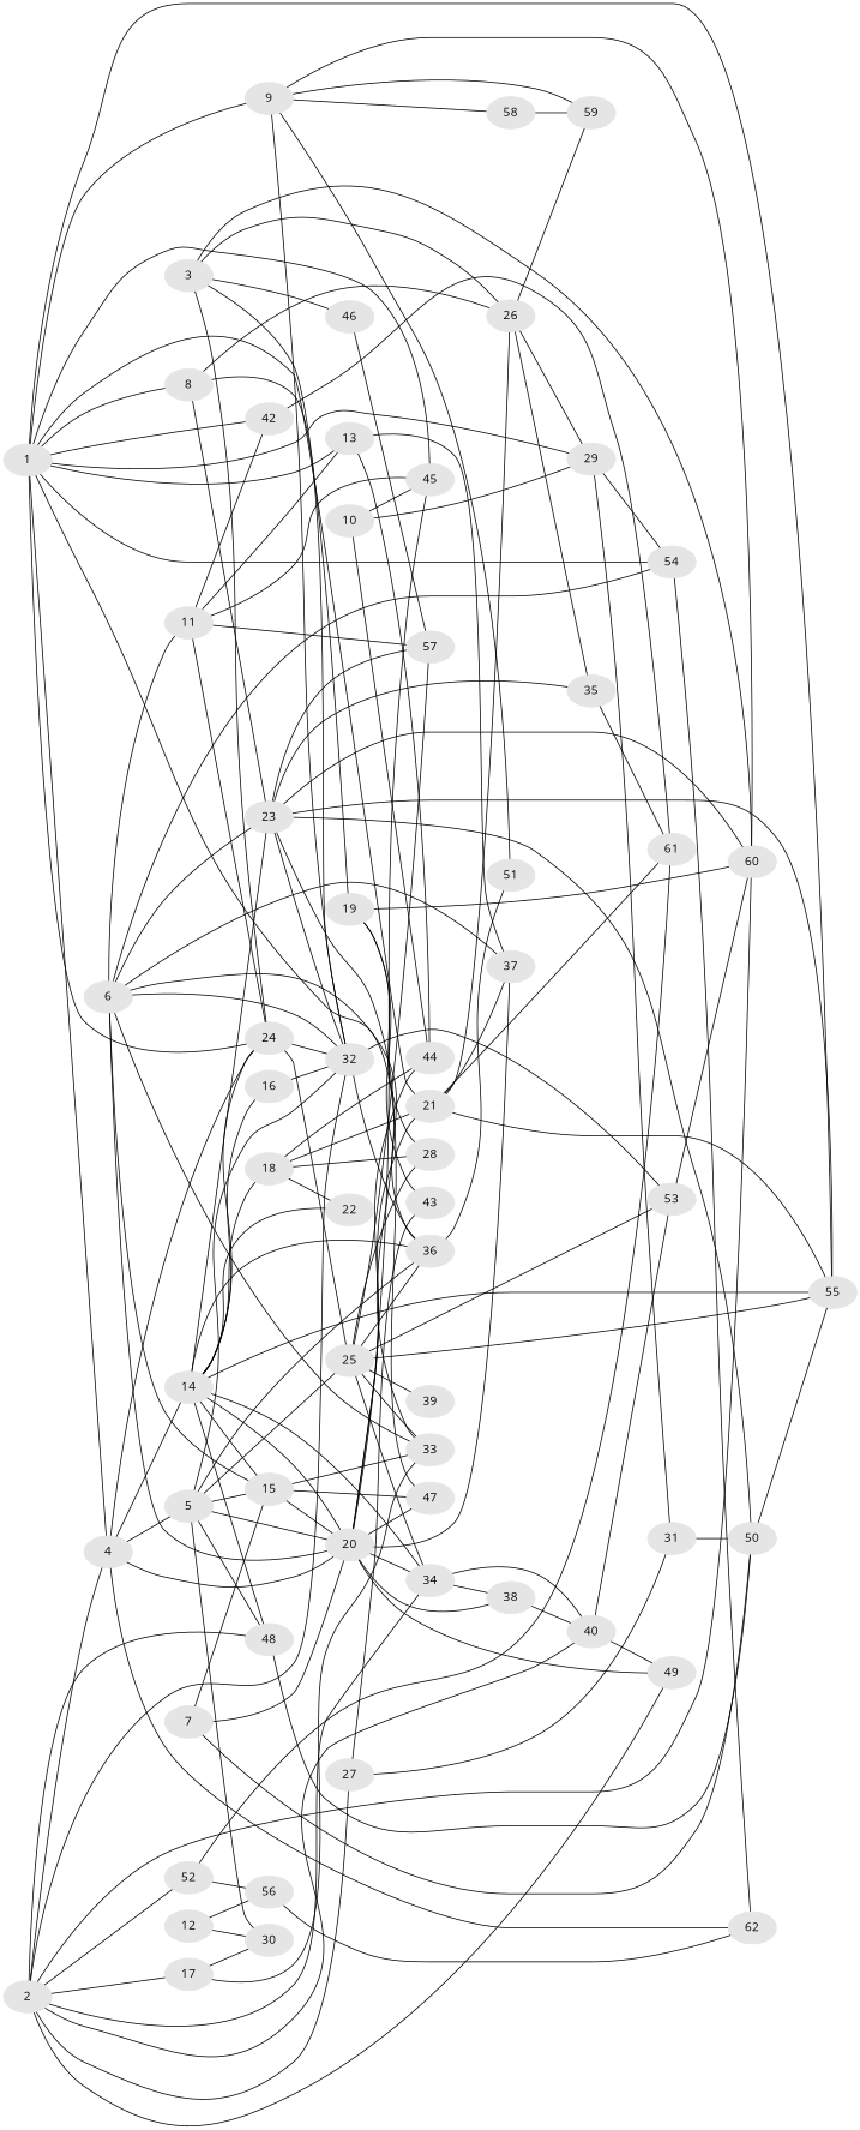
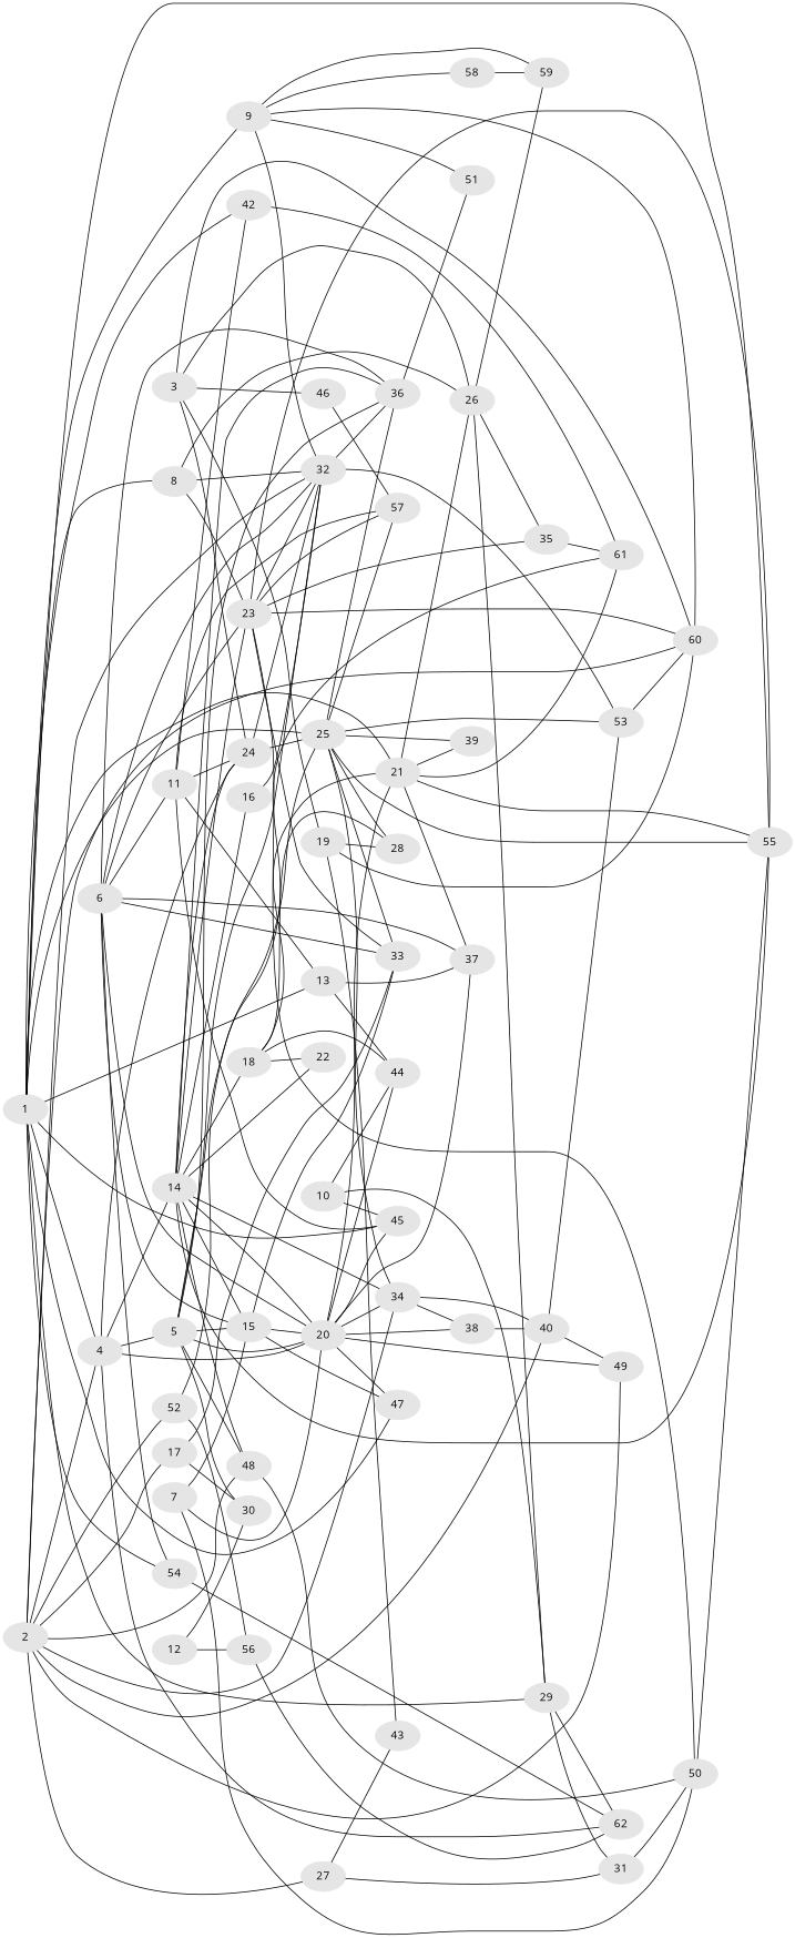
  graph {
    fontname="Open Sans"
    rankdir=LR
    node [color=gray90 fontname="Open Sans" style=filled]
    edge [fontname="Open Sans" weight=1.0]
    1
    4
    8
    9
    13
    21
    25
    29
    42
    45
    47
    55
    54
    24
    5
    14
    20
    62
    32
    26
    23
    60
    51
    58
    59
    37
    44
    39
    61
    34
    36
    33
    57
    28
    53
    31
    2
    17
    27
    40
    48
    49
    52
    30
    43
    38
    50
    56
    3
    19
    46
    35
    15
    16
    18
    22
    6
    11
    7
    10
    12
    1 -- 4
    1 -- 8
    1 -- 9
    1 -- 13
    1 -- 21
-   1 -- 24
+   1 -- 25
    1 -- 29 [weight=2.0]
    1 -- 42
    1 -- 45
    1 -- 47
    1 -- 55
    1 -- 54 [weight=2.0]
    4 -- 24
    4 -- 5
    4 -- 14
    4 -- 20
    4 -- 62 [weight=2.0]
    8 -- 32
    8 -- 26
    8 -- 23
    9 -- 32
    9 -- 60
    9 -- 51
    9 -- 58
    9 -- 59
    13 -- 37
    13 -- 44
    21 -- 55
    21 -- 26
    21 -- 37
+   21 -- 39
    21 -- 61
    25 -- 55
    25 -- 39 [weight=2.0]
    25 -- 34
    25 -- 36
    25 -- 33
    25 -- 57
    25 -- 28
    25 -- 53
-   29 -- 54
+   29 -- 62
    29 -- 31
    42 -- 61
    54 -- 62
    24 -- 25
    24 -- 32
    5 -- 25
    5 -- 20
    5 -- 32
    5 -- 36
    5 -- 48
    5 -- 30
    5 -- 15
    14 -- 55 [weight=2.0]
    14 -- 24
    14 -- 20 [weight=2.0]
    14 -- 23
    14 -- 34
    14 -- 36
    14 -- 48
    14 -- 15
    14 -- 16
    14 -- 18 [weight=2.0]
    14 -- 22
    20 -- 21
    20 -- 45
    20 -- 47
    20 -- 37
    20 -- 44
    20 -- 34
    20 -- 49
    20 -- 38
    32 -- 36
    32 -- 53
    26 -- 29
    26 -- 59
    26 -- 35
    23 -- 55
    23 -- 32
    23 -- 60
    23 -- 33
    23 -- 57
    23 -- 50
    23 -- 35
    58 -- 59
    34 -- 40
    34 -- 38
    36 -- 51
    53 -- 60
    31 -- 50
    2 -- 4
    2 -- 32
    2 -- 60
    2 -- 34
    2 -- 17
    2 -- 27
    2 -- 40 [weight=2.0]
    2 -- 48
    2 -- 49 [weight=2.0]
    2 -- 52
    17 -- 33
    17 -- 30
    27 -- 31
    27 -- 43
    40 -- 53
    40 -- 49 [weight=2.0]
    48 -- 50
    52 -- 61
    52 -- 56
    38 -- 40
    50 -- 55
    56 -- 62
    3 -- 24
    3 -- 26
    3 -- 60
    3 -- 19
    3 -- 46
    19 -- 60
    19 -- 28
    19 -- 43
    46 -- 57
    35 -- 61
    15 -- 47
    15 -- 20 [weight=3.0]
    15 -- 33
    16 -- 32
    18 -- 21
    18 -- 44
    18 -- 28
    18 -- 22
    6 -- 54
    6 -- 20 [weight=3.0]
    6 -- 32
    6 -- 23
    6 -- 37
    6 -- 36
    6 -- 33 [weight=2.0]
    6 -- 15
    6 -- 11
    11 -- 13
    11 -- 42
    11 -- 45
    11 -- 24 [weight=2.0]
    11 -- 57
    7 -- 20 [weight=2.0]
    7 -- 50
    7 -- 15
    10 -- 29
    10 -- 45
    10 -- 44
    12 -- 30
    12 -- 56
  }
